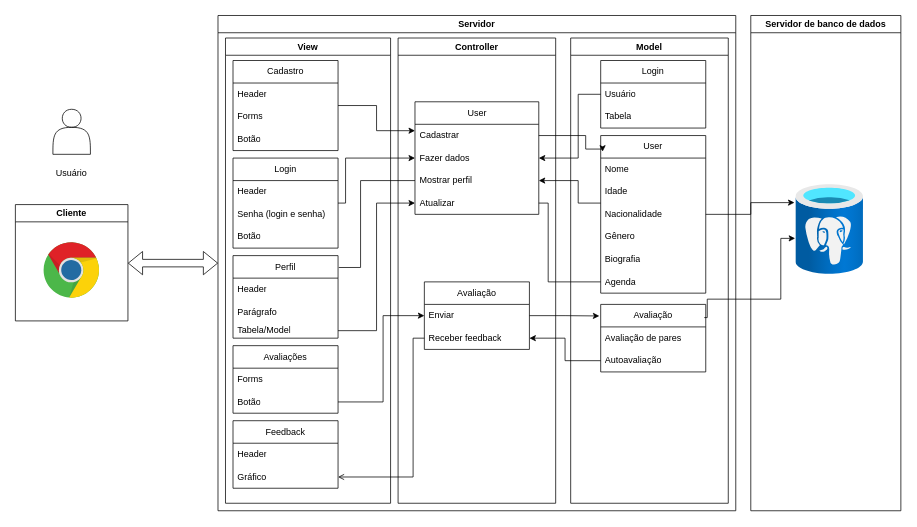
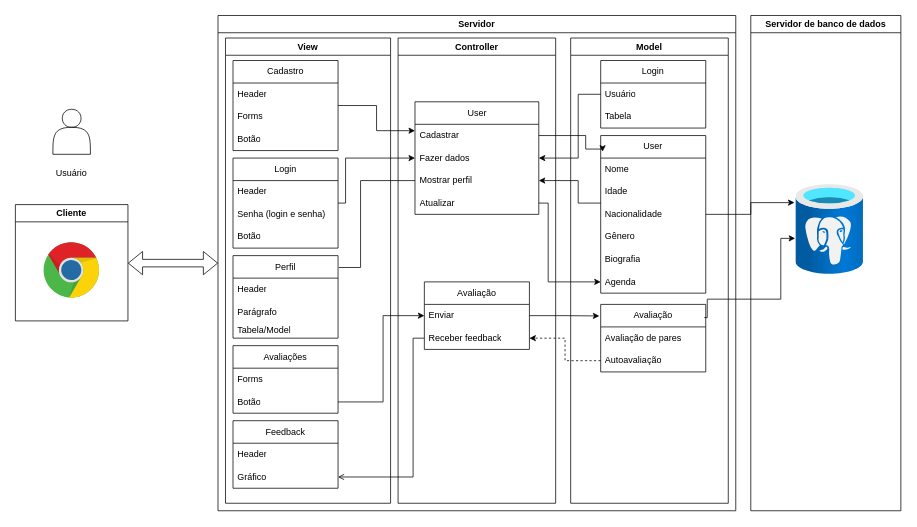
  <mxCell id="0" />
  <mxCell id="1" parent="0" />
  <mxCell id="2" value="" style="edgeStyle=orthogonalEdgeStyle;rounded=0;orthogonalLoop=1;jettySize=auto;html=1;strokeColor=none;" edge="1" parent="1"><mxGeometry relative="1" as="geometry"><mxPoint x="170" y="350" as="sourcePoint" /><mxPoint x="360" y="250" as="targetPoint" /></mxGeometry></mxCell>
  <mxCell id="3" value="Servidor" style="swimlane;whiteSpace=wrap;html=1;" vertex="1" parent="1"><mxGeometry x="290" y="20" width="690" height="660" as="geometry" /></mxCell>
  <mxCell id="4" value="View" style="swimlane;whiteSpace=wrap;html=1;" vertex="1" parent="3"><mxGeometry x="10" y="30" width="220" height="620" as="geometry" /></mxCell>
  <mxCell id="5" value="Cadastro" style="swimlane;fontStyle=0;childLayout=stackLayout;horizontal=1;startSize=30;horizontalStack=0;resizeParent=1;resizeParentMax=0;resizeLast=0;collapsible=1;marginBottom=0;whiteSpace=wrap;html=1;" vertex="1" parent="4"><mxGeometry x="10" y="30" width="140" height="120" as="geometry" /></mxCell>
  <mxCell id="6" value="Header" style="text;strokeColor=none;fillColor=none;align=left;verticalAlign=middle;spacingLeft=4;spacingRight=4;overflow=hidden;points=[[0,0.5],[1,0.5]];portConstraint=eastwest;rotatable=0;whiteSpace=wrap;html=1;" vertex="1" parent="5"><mxGeometry y="30" width="140" height="30" as="geometry" /></mxCell>
  <mxCell id="7" value="Forms" style="text;strokeColor=none;fillColor=none;align=left;verticalAlign=middle;spacingLeft=4;spacingRight=4;overflow=hidden;points=[[0,0.5],[1,0.5]];portConstraint=eastwest;rotatable=0;whiteSpace=wrap;html=1;" vertex="1" parent="5"><mxGeometry y="60" width="140" height="30" as="geometry" /></mxCell>
  <mxCell id="8" value="Botão" style="text;strokeColor=none;fillColor=none;align=left;verticalAlign=middle;spacingLeft=4;spacingRight=4;overflow=hidden;points=[[0,0.5],[1,0.5]];portConstraint=eastwest;rotatable=0;whiteSpace=wrap;html=1;" vertex="1" parent="5"><mxGeometry y="90" width="140" height="30" as="geometry" /></mxCell>
  <mxCell id="9" value="Login" style="swimlane;fontStyle=0;childLayout=stackLayout;horizontal=1;startSize=30;horizontalStack=0;resizeParent=1;resizeParentMax=0;resizeLast=0;collapsible=1;marginBottom=0;whiteSpace=wrap;html=1;" vertex="1" parent="4"><mxGeometry x="10" y="160" width="140" height="120" as="geometry" /></mxCell>
  <mxCell id="10" value="Header" style="text;strokeColor=none;fillColor=none;align=left;verticalAlign=middle;spacingLeft=4;spacingRight=4;overflow=hidden;points=[[0,0.5],[1,0.5]];portConstraint=eastwest;rotatable=0;whiteSpace=wrap;html=1;" vertex="1" parent="9"><mxGeometry y="30" width="140" height="30" as="geometry" /></mxCell>
  <mxCell id="11" value="Senha (login e senha)" style="text;strokeColor=none;fillColor=none;align=left;verticalAlign=middle;spacingLeft=4;spacingRight=4;overflow=hidden;points=[[0,0.5],[1,0.5]];portConstraint=eastwest;rotatable=0;whiteSpace=wrap;html=1;" vertex="1" parent="9"><mxGeometry y="60" width="140" height="30" as="geometry" /></mxCell>
  <mxCell id="12" value="Botão" style="text;strokeColor=none;fillColor=none;align=left;verticalAlign=middle;spacingLeft=4;spacingRight=4;overflow=hidden;points=[[0,0.5],[1,0.5]];portConstraint=eastwest;rotatable=0;whiteSpace=wrap;html=1;" vertex="1" parent="9"><mxGeometry y="90" width="140" height="30" as="geometry" /></mxCell>
  <mxCell id="13" value="Perfil" style="swimlane;fontStyle=0;childLayout=stackLayout;horizontal=1;startSize=30;horizontalStack=0;resizeParent=1;resizeParentMax=0;resizeLast=0;collapsible=1;marginBottom=0;whiteSpace=wrap;html=1;" vertex="1" parent="4"><mxGeometry x="10" y="290" width="140" height="110" as="geometry" /></mxCell>
  <mxCell id="14" value="Header" style="text;strokeColor=none;fillColor=none;align=left;verticalAlign=middle;spacingLeft=4;spacingRight=4;overflow=hidden;points=[[0,0.5],[1,0.5]];portConstraint=eastwest;rotatable=0;whiteSpace=wrap;html=1;" vertex="1" parent="13"><mxGeometry y="30" width="140" height="30" as="geometry" /></mxCell>
  <mxCell id="15" value="Parágrafo&amp;nbsp;" style="text;strokeColor=none;fillColor=none;align=left;verticalAlign=middle;spacingLeft=4;spacingRight=4;overflow=hidden;points=[[0,0.5],[1,0.5]];portConstraint=eastwest;rotatable=0;whiteSpace=wrap;html=1;" vertex="1" parent="13"><mxGeometry y="60" width="140" height="30" as="geometry" /></mxCell>
  <mxCell id="16" value="Tabela/Model" style="text;strokeColor=none;fillColor=none;align=left;verticalAlign=middle;spacingLeft=4;spacingRight=4;overflow=hidden;points=[[0,0.5],[1,0.5]];portConstraint=eastwest;rotatable=0;whiteSpace=wrap;html=1;" vertex="1" parent="13"><mxGeometry y="90" width="140" height="20" as="geometry" /></mxCell>
  <mxCell id="17" value="Avaliações" style="swimlane;fontStyle=0;childLayout=stackLayout;horizontal=1;startSize=30;horizontalStack=0;resizeParent=1;resizeParentMax=0;resizeLast=0;collapsible=1;marginBottom=0;whiteSpace=wrap;html=1;" vertex="1" parent="4"><mxGeometry x="10" y="410" width="140" height="90" as="geometry" /></mxCell>
  <mxCell id="18" value="Forms&amp;nbsp;" style="text;strokeColor=none;fillColor=none;align=left;verticalAlign=middle;spacingLeft=4;spacingRight=4;overflow=hidden;points=[[0,0.5],[1,0.5]];portConstraint=eastwest;rotatable=0;whiteSpace=wrap;html=1;" vertex="1" parent="17"><mxGeometry y="30" width="140" height="30" as="geometry" /></mxCell>
  <mxCell id="19" value="Botão" style="text;strokeColor=none;fillColor=none;align=left;verticalAlign=middle;spacingLeft=4;spacingRight=4;overflow=hidden;points=[[0,0.5],[1,0.5]];portConstraint=eastwest;rotatable=0;whiteSpace=wrap;html=1;" vertex="1" parent="17"><mxGeometry y="60" width="140" height="30" as="geometry" /></mxCell>
  <mxCell id="20" value="Feedback" style="swimlane;fontStyle=0;childLayout=stackLayout;horizontal=1;startSize=30;horizontalStack=0;resizeParent=1;resizeParentMax=0;resizeLast=0;collapsible=1;marginBottom=0;whiteSpace=wrap;html=1;" vertex="1" parent="4"><mxGeometry x="10" y="510" width="140" height="90" as="geometry" /></mxCell>
  <mxCell id="21" value="Header" style="text;strokeColor=none;fillColor=none;align=left;verticalAlign=middle;spacingLeft=4;spacingRight=4;overflow=hidden;points=[[0,0.5],[1,0.5]];portConstraint=eastwest;rotatable=0;whiteSpace=wrap;html=1;" vertex="1" parent="20"><mxGeometry y="30" width="140" height="30" as="geometry" /></mxCell>
  <mxCell id="22" value="Gráfico" style="text;strokeColor=none;fillColor=none;align=left;verticalAlign=middle;spacingLeft=4;spacingRight=4;overflow=hidden;points=[[0,0.5],[1,0.5]];portConstraint=eastwest;rotatable=0;whiteSpace=wrap;html=1;" vertex="1" parent="20"><mxGeometry y="60" width="140" height="30" as="geometry" /></mxCell>
  <mxCell id="23" value="Controller" style="swimlane;whiteSpace=wrap;html=1;" vertex="1" parent="3"><mxGeometry x="240" y="30" width="210" height="620" as="geometry" /></mxCell>
  <mxCell id="24" value="User" style="swimlane;fontStyle=0;childLayout=stackLayout;horizontal=1;startSize=30;horizontalStack=0;resizeParent=1;resizeParentMax=0;resizeLast=0;collapsible=1;marginBottom=0;whiteSpace=wrap;html=1;" vertex="1" parent="23"><mxGeometry x="22.5" y="85" width="165" height="150" as="geometry" /></mxCell>
  <mxCell id="25" value="Cadastrar" style="text;strokeColor=none;fillColor=none;align=left;verticalAlign=middle;spacingLeft=4;spacingRight=4;overflow=hidden;points=[[0,0.5],[1,0.5]];portConstraint=eastwest;rotatable=0;whiteSpace=wrap;html=1;" vertex="1" parent="24"><mxGeometry y="30" width="165" height="30" as="geometry" /></mxCell>
  <mxCell id="26" value="Fazer dados" style="text;strokeColor=none;fillColor=none;align=left;verticalAlign=middle;spacingLeft=4;spacingRight=4;overflow=hidden;points=[[0,0.5],[1,0.5]];portConstraint=eastwest;rotatable=0;whiteSpace=wrap;html=1;" vertex="1" parent="24"><mxGeometry y="60" width="165" height="30" as="geometry" /></mxCell>
  <mxCell id="27" value="Mostrar perfil" style="text;strokeColor=none;fillColor=none;align=left;verticalAlign=middle;spacingLeft=4;spacingRight=4;overflow=hidden;points=[[0,0.5],[1,0.5]];portConstraint=eastwest;rotatable=0;whiteSpace=wrap;html=1;" vertex="1" parent="24"><mxGeometry y="90" width="165" height="30" as="geometry" /></mxCell>
  <mxCell id="28" value="Atualizar&amp;nbsp;" style="text;strokeColor=none;fillColor=none;align=left;verticalAlign=middle;spacingLeft=4;spacingRight=4;overflow=hidden;points=[[0,0.5],[1,0.5]];portConstraint=eastwest;rotatable=0;whiteSpace=wrap;html=1;" vertex="1" parent="24"><mxGeometry y="120" width="165" height="30" as="geometry" /></mxCell>
  <mxCell id="29" value="Avaliação" style="swimlane;fontStyle=0;childLayout=stackLayout;horizontal=1;startSize=30;horizontalStack=0;resizeParent=1;resizeParentMax=0;resizeLast=0;collapsible=1;marginBottom=0;whiteSpace=wrap;html=1;" vertex="1" parent="23"><mxGeometry x="35" y="325" width="140" height="90" as="geometry" /></mxCell>
  <mxCell id="30" value="Enviar" style="text;strokeColor=none;fillColor=none;align=left;verticalAlign=middle;spacingLeft=4;spacingRight=4;overflow=hidden;points=[[0,0.5],[1,0.5]];portConstraint=eastwest;rotatable=0;whiteSpace=wrap;html=1;" vertex="1" parent="29"><mxGeometry y="30" width="140" height="30" as="geometry" /></mxCell>
  <mxCell id="31" value="Receber feedback" style="text;strokeColor=none;fillColor=none;align=left;verticalAlign=middle;spacingLeft=4;spacingRight=4;overflow=hidden;points=[[0,0.5],[1,0.5]];portConstraint=eastwest;rotatable=0;whiteSpace=wrap;html=1;" vertex="1" parent="29"><mxGeometry y="60" width="140" height="30" as="geometry" /></mxCell>
  <mxCell id="32" value="Model" style="swimlane;whiteSpace=wrap;html=1;" vertex="1" parent="3"><mxGeometry x="470" y="30" width="210" height="620" as="geometry" /></mxCell>
  <mxCell id="33" value="User" style="swimlane;fontStyle=0;childLayout=stackLayout;horizontal=1;startSize=30;horizontalStack=0;resizeParent=1;resizeParentMax=0;resizeLast=0;collapsible=1;marginBottom=0;whiteSpace=wrap;html=1;" vertex="1" parent="32"><mxGeometry x="40" y="130" width="140" height="210" as="geometry" /></mxCell>
  <mxCell id="34" value="Nome" style="text;strokeColor=none;fillColor=none;align=left;verticalAlign=middle;spacingLeft=4;spacingRight=4;overflow=hidden;points=[[0,0.5],[1,0.5]];portConstraint=eastwest;rotatable=0;whiteSpace=wrap;html=1;" vertex="1" parent="33"><mxGeometry y="30" width="140" height="30" as="geometry" /></mxCell>
  <mxCell id="35" value="Idade" style="text;strokeColor=none;fillColor=none;align=left;verticalAlign=middle;spacingLeft=4;spacingRight=4;overflow=hidden;points=[[0,0.5],[1,0.5]];portConstraint=eastwest;rotatable=0;whiteSpace=wrap;html=1;" vertex="1" parent="33"><mxGeometry y="60" width="140" height="30" as="geometry" /></mxCell>
  <mxCell id="36" value="Nacionalidade" style="text;strokeColor=none;fillColor=none;align=left;verticalAlign=middle;spacingLeft=4;spacingRight=4;overflow=hidden;points=[[0,0.5],[1,0.5]];portConstraint=eastwest;rotatable=0;whiteSpace=wrap;html=1;" vertex="1" parent="33"><mxGeometry y="90" width="140" height="30" as="geometry" /></mxCell>
  <mxCell id="37" value="Gênero" style="text;strokeColor=none;fillColor=none;align=left;verticalAlign=middle;spacingLeft=4;spacingRight=4;overflow=hidden;points=[[0,0.5],[1,0.5]];portConstraint=eastwest;rotatable=0;whiteSpace=wrap;html=1;" vertex="1" parent="33"><mxGeometry y="120" width="140" height="30" as="geometry" /></mxCell>
  <mxCell id="38" value="Biografia" style="text;strokeColor=none;fillColor=none;align=left;verticalAlign=middle;spacingLeft=4;spacingRight=4;overflow=hidden;points=[[0,0.5],[1,0.5]];portConstraint=eastwest;rotatable=0;whiteSpace=wrap;html=1;" vertex="1" parent="33"><mxGeometry y="150" width="140" height="30" as="geometry" /></mxCell>
  <mxCell id="39" value="Agenda" style="text;strokeColor=none;fillColor=none;align=left;verticalAlign=middle;spacingLeft=4;spacingRight=4;overflow=hidden;points=[[0,0.5],[1,0.5]];portConstraint=eastwest;rotatable=0;whiteSpace=wrap;html=1;" vertex="1" parent="33"><mxGeometry y="180" width="140" height="30" as="geometry" /></mxCell>
  <mxCell id="40" value="Avaliação" style="swimlane;fontStyle=0;childLayout=stackLayout;horizontal=1;startSize=30;horizontalStack=0;resizeParent=1;resizeParentMax=0;resizeLast=0;collapsible=1;marginBottom=0;whiteSpace=wrap;html=1;" vertex="1" parent="32"><mxGeometry x="40" y="355" width="140" height="90" as="geometry" /></mxCell>
  <mxCell id="41" value="Avaliação de pares" style="text;strokeColor=none;fillColor=none;align=left;verticalAlign=middle;spacingLeft=4;spacingRight=4;overflow=hidden;points=[[0,0.5],[1,0.5]];portConstraint=eastwest;rotatable=0;whiteSpace=wrap;html=1;" vertex="1" parent="40"><mxGeometry y="30" width="140" height="30" as="geometry" /></mxCell>
  <mxCell id="42" value="Autoavaliação" style="text;strokeColor=none;fillColor=none;align=left;verticalAlign=middle;spacingLeft=4;spacingRight=4;overflow=hidden;points=[[0,0.5],[1,0.5]];portConstraint=eastwest;rotatable=0;whiteSpace=wrap;html=1;" vertex="1" parent="40"><mxGeometry y="60" width="140" height="30" as="geometry" /></mxCell>
  <mxCell id="43" value="Login" style="swimlane;fontStyle=0;childLayout=stackLayout;horizontal=1;startSize=30;horizontalStack=0;resizeParent=1;resizeParentMax=0;resizeLast=0;collapsible=1;marginBottom=0;whiteSpace=wrap;html=1;" vertex="1" parent="32"><mxGeometry x="40" y="30" width="140" height="90" as="geometry" /></mxCell>
  <mxCell id="44" value="Usuário" style="text;strokeColor=none;fillColor=none;align=left;verticalAlign=middle;spacingLeft=4;spacingRight=4;overflow=hidden;points=[[0,0.5],[1,0.5]];portConstraint=eastwest;rotatable=0;whiteSpace=wrap;html=1;" vertex="1" parent="43"><mxGeometry y="30" width="140" height="30" as="geometry" /></mxCell>
  <mxCell id="45" value="Tabela" style="text;strokeColor=none;fillColor=none;align=left;verticalAlign=middle;spacingLeft=4;spacingRight=4;overflow=hidden;points=[[0,0.5],[1,0.5]];portConstraint=eastwest;rotatable=0;whiteSpace=wrap;html=1;" vertex="1" parent="43"><mxGeometry y="60" width="140" height="30" as="geometry" /></mxCell>
  <mxCell id="46" style="edgeStyle=orthogonalEdgeStyle;rounded=0;orthogonalLoop=1;jettySize=auto;html=1;entryX=1;entryY=0.5;entryDx=0;entryDy=0;endArrow=open;" edge="1" parent="3" source="31" target="22"><mxGeometry relative="1" as="geometry"><Array as="points"><mxPoint x="260" y="615" /></Array></mxGeometry></mxCell>
  <mxCell id="47" style="edgeStyle=orthogonalEdgeStyle;rounded=0;orthogonalLoop=1;jettySize=auto;html=1;entryX=0;entryY=0.284;entryDx=0;entryDy=0;entryPerimeter=0;" edge="1" parent="3" source="5" target="25"><mxGeometry relative="1" as="geometry" /></mxCell>
  <mxCell id="48" style="edgeStyle=orthogonalEdgeStyle;rounded=0;orthogonalLoop=1;jettySize=auto;html=1;entryX=0;entryY=0.5;entryDx=0;entryDy=0;" edge="1" parent="3" source="19" target="30"><mxGeometry relative="1" as="geometry"><Array as="points"><mxPoint x="220" y="515" /><mxPoint x="220" y="400" /></Array></mxGeometry></mxCell>
- <mxCell id="49" style="edgeStyle=orthogonalEdgeStyle;rounded=0;orthogonalLoop=1;jettySize=auto;html=1;entryX=0;entryY=0.5;entryDx=0;entryDy=0;" edge="1" parent="3" source="16" target="28"><mxGeometry relative="1" as="geometry" /></mxCell>
  <mxCell id="50" style="edgeStyle=orthogonalEdgeStyle;rounded=0;orthogonalLoop=1;jettySize=auto;html=1;entryX=0;entryY=0.5;entryDx=0;entryDy=0;" edge="1" parent="3" source="9" target="26"><mxGeometry relative="1" as="geometry"><Array as="points"><mxPoint x="170" y="250" /><mxPoint x="170" y="190" /></Array></mxGeometry></mxCell>
  <mxCell id="51" style="edgeStyle=orthogonalEdgeStyle;rounded=0;orthogonalLoop=1;jettySize=auto;html=1;entryX=1.007;entryY=0.144;entryDx=0;entryDy=0;entryPerimeter=0;endArrow=none;" edge="1" parent="3" source="27" target="13"><mxGeometry relative="1" as="geometry"><Array as="points"><mxPoint x="190" y="220" /><mxPoint x="190" y="336" /></Array></mxGeometry></mxCell>
  <mxCell id="52" style="edgeStyle=orthogonalEdgeStyle;rounded=0;orthogonalLoop=1;jettySize=auto;html=1;entryX=1;entryY=0.5;entryDx=0;entryDy=0;" edge="1" parent="3" source="33" target="27"><mxGeometry relative="1" as="geometry"><Array as="points"><mxPoint x="480" y="250" /><mxPoint x="480" y="220" /></Array></mxGeometry></mxCell>
  <mxCell id="53" style="edgeStyle=orthogonalEdgeStyle;rounded=0;orthogonalLoop=1;jettySize=auto;html=1;entryX=0.018;entryY=0.102;entryDx=0;entryDy=0;entryPerimeter=0;" edge="1" parent="3" source="25" target="33"><mxGeometry relative="1" as="geometry"><Array as="points"><mxPoint x="490" y="160" /><mxPoint x="490" y="178" /></Array></mxGeometry></mxCell>
  <mxCell id="54" style="edgeStyle=orthogonalEdgeStyle;rounded=0;orthogonalLoop=1;jettySize=auto;html=1;entryX=1;entryY=0.5;entryDx=0;entryDy=0;" edge="1" parent="3" source="43" target="24"><mxGeometry relative="1" as="geometry"><Array as="points"><mxPoint x="480" y="105" /><mxPoint x="480" y="190" /></Array></mxGeometry></mxCell>
- <mxCell id="55" style="edgeStyle=orthogonalEdgeStyle;rounded=0;orthogonalLoop=1;jettySize=auto;html=1;entryX=0;entryY=0.5;entryDx=0;entryDy=0;endArrow=none;" edge="1" parent="3" source="28" target="39"><mxGeometry relative="1" as="geometry"><Array as="points"><mxPoint x="440" y="250" /><mxPoint x="440" y="355" /></Array></mxGeometry></mxCell>
- <mxCell id="56" value="" style="edgeStyle=orthogonalEdgeStyle;rounded=0;orthogonalLoop=1;jettySize=auto;html=1;" edge="1" parent="3" source="42" target="31"><mxGeometry relative="1" as="geometry" /></mxCell>
+ <mxCell id="55" style="edgeStyle=orthogonalEdgeStyle;rounded=0;orthogonalLoop=1;jettySize=auto;html=1;entryX=0;entryY=0.5;entryDx=0;entryDy=0;" edge="1" parent="3" source="28" target="39"><mxGeometry relative="1" as="geometry"><Array as="points"><mxPoint x="440" y="250" /><mxPoint x="440" y="355" /></Array></mxGeometry></mxCell>
+ <mxCell id="56" value="" style="edgeStyle=orthogonalEdgeStyle;rounded=0;orthogonalLoop=1;jettySize=auto;html=1;dashed=1;" edge="1" parent="3" source="42" target="31"><mxGeometry relative="1" as="geometry" /></mxCell>
  <mxCell id="57" style="edgeStyle=orthogonalEdgeStyle;rounded=0;orthogonalLoop=1;jettySize=auto;html=1;entryX=-0.013;entryY=0.171;entryDx=0;entryDy=0;entryPerimeter=0;" edge="1" parent="3" source="30" target="40"><mxGeometry relative="1" as="geometry" /></mxCell>
  <mxCell id="58" value="Servidor de banco de dados" style="swimlane;whiteSpace=wrap;html=1;" vertex="1" parent="1"><mxGeometry x="1000" y="20" width="200" height="660" as="geometry" /></mxCell>
  <mxCell id="59" value="" style="image;aspect=fixed;html=1;points=[];align=center;fontSize=12;image=img/lib/azure2/databases/Azure_Database_PostgreSQL_Server.svg;" vertex="1" parent="58"><mxGeometry x="60" y="225" width="90" height="120" as="geometry" /></mxCell>
  <mxCell id="60" style="edgeStyle=orthogonalEdgeStyle;rounded=0;orthogonalLoop=1;jettySize=auto;html=1;entryX=-0.01;entryY=0.6;entryDx=0;entryDy=0;entryPerimeter=0;exitX=0.986;exitY=0.195;exitDx=0;exitDy=0;exitPerimeter=0;" edge="1" parent="1" source="40" target="59"><mxGeometry relative="1" as="geometry"><Array as="points"><mxPoint x="942" y="398" /><mxPoint x="1040" y="398" /><mxPoint x="1040" y="317" /></Array></mxGeometry></mxCell>
  <mxCell id="61" value="" style="shape=flexArrow;endArrow=classic;startArrow=classic;html=1;rounded=0;exitX=1;exitY=0.5;exitDx=0;exitDy=0;entryX=0;entryY=0.5;entryDx=0;entryDy=0;" edge="1" parent="1" target="3"><mxGeometry width="100" height="100" relative="1" as="geometry"><mxPoint x="170" y="350" as="sourcePoint" /><mxPoint x="330" y="315" as="targetPoint" /></mxGeometry></mxCell>
  <mxCell id="62" value="Cliente" style="swimlane;whiteSpace=wrap;html=1;" vertex="1" parent="1"><mxGeometry x="20" y="272" width="150" height="155" as="geometry" /></mxCell>
  <mxCell id="63" value="" style="dashed=0;outlineConnect=0;html=1;align=center;labelPosition=center;verticalLabelPosition=bottom;verticalAlign=top;shape=mxgraph.weblogos.chrome" vertex="1" parent="62"><mxGeometry x="37.6" y="50.3" width="74.8" height="75.4" as="geometry" /></mxCell>
  <mxCell id="64" value="" style="shape=actor;whiteSpace=wrap;html=1;" vertex="1" parent="1"><mxGeometry x="70" y="145" width="50" height="60" as="geometry" /></mxCell>
  <mxCell id="65" value="Usuário" style="text;strokeColor=none;align=center;fillColor=none;html=1;verticalAlign=middle;whiteSpace=wrap;rounded=0;" vertex="1" parent="1"><mxGeometry x="65" y="215" width="60" height="30" as="geometry" /></mxCell>
  <mxCell id="66" style="edgeStyle=orthogonalEdgeStyle;rounded=0;orthogonalLoop=1;jettySize=auto;html=1;entryX=-0.02;entryY=0.203;entryDx=0;entryDy=0;entryPerimeter=0;" edge="1" parent="1" source="33" target="59"><mxGeometry relative="1" as="geometry" /></mxCell>
